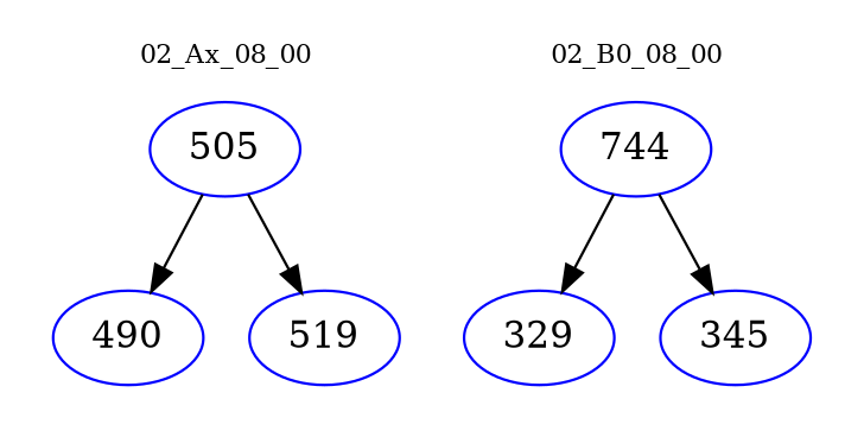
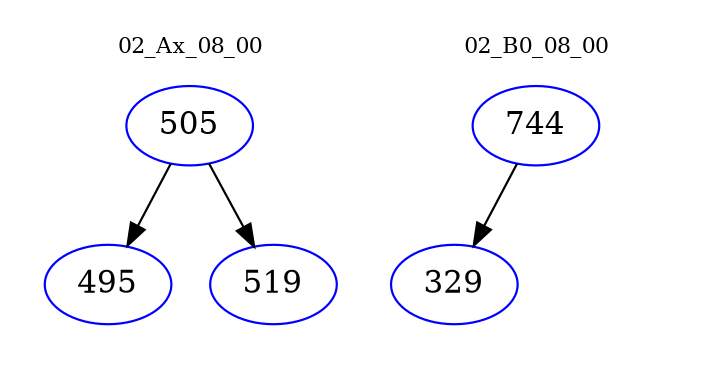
  digraph {
    node [color=blue]
    edge [color=black]
    n1 [label=505]
-   n2 [label=490]
+   n2 [label=495]
    n3 [label=519]
    n4 [label=744]
    n5 [label=329]
-   n6 [label=345]
    subgraph cluster_1 {
      color=white
      fontsize=10
      label="02_Ax_08_00"
      n1
      n2
      n3
    }
    subgraph cluster_2 {
      color=white
      fontsize=10
      label="02_B0_08_00"
      n4
      n5
-     n6
    }
    n1 -> n2
    n1 -> n3
    n4 -> n5
-   n4 -> n6
  }
